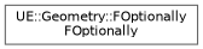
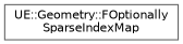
  digraph {
    rankdir=TB
-   n1 [color=grey40 fillcolor=white fontname=Helvetica fontsize=10 height=0.2 label="UE::Geometry::FOptionally\lFOptionally" shape=box style=filled width=0.4]
+   n1 [color=grey40 fillcolor=white fontname=Helvetica fontsize=10 height=0.2 label="UE::Geometry::FOptionally\lSparseIndexMap" shape=box style=filled width=0.4]
  }
